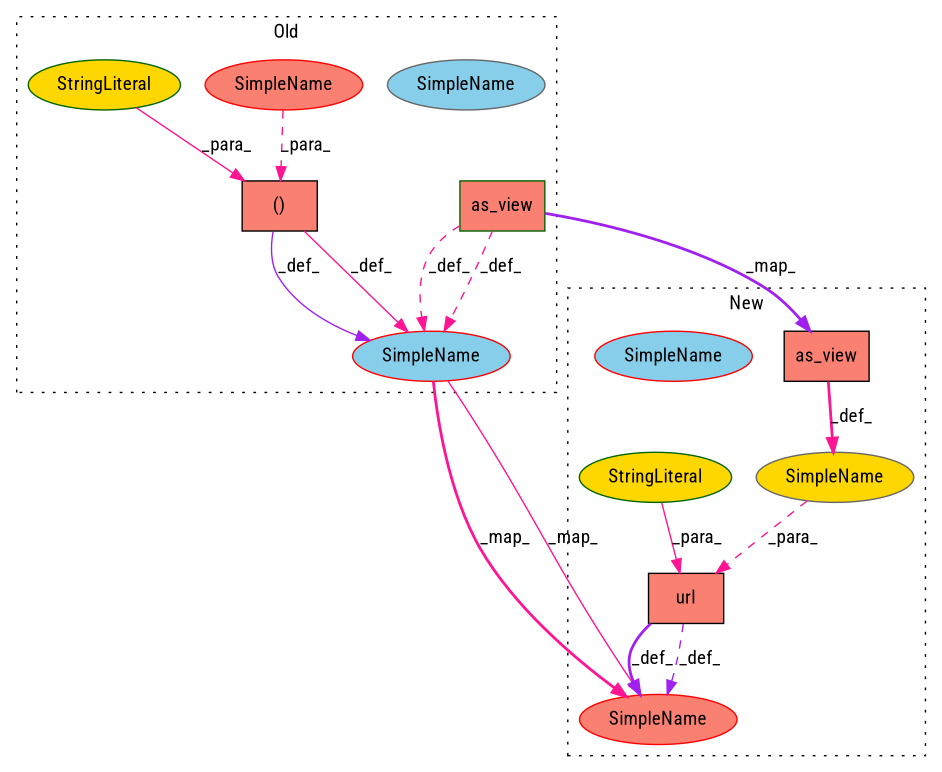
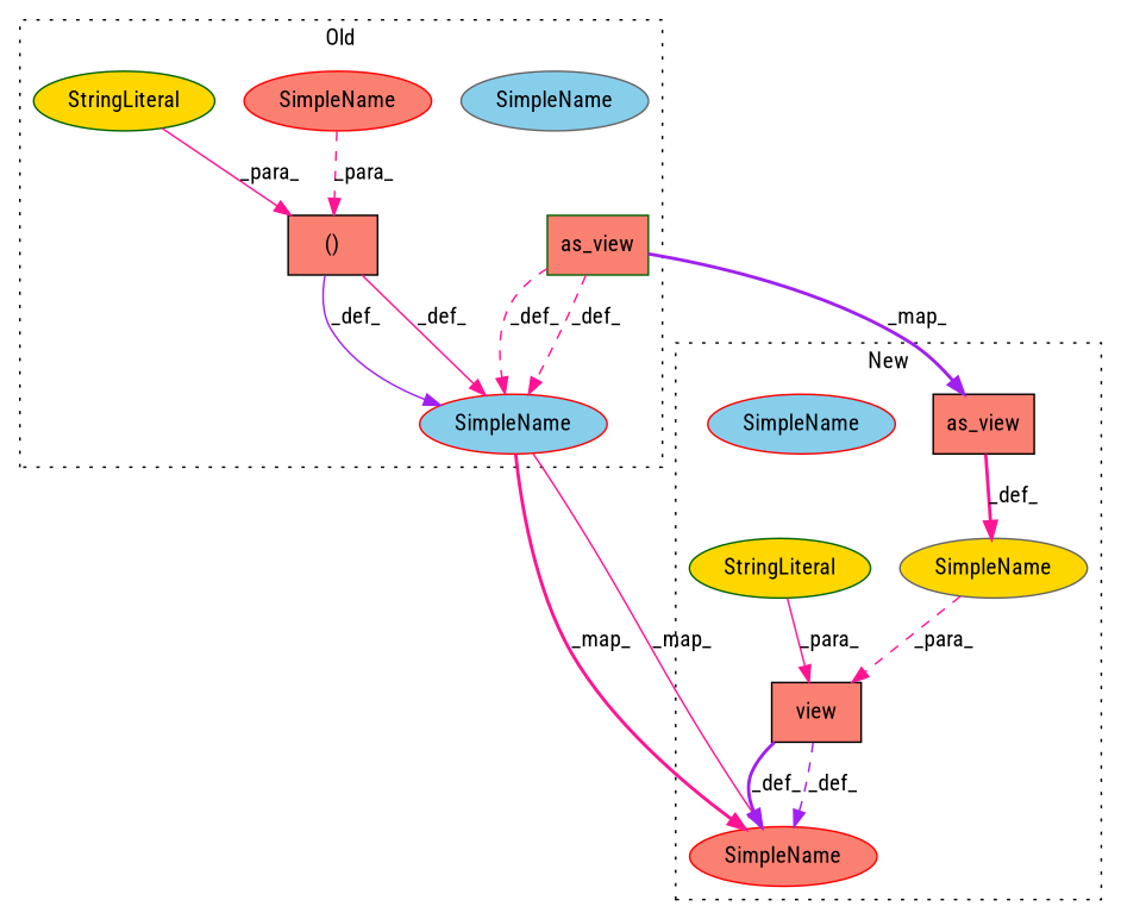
  digraph {
    fontname="Roboto Condensed"
    node [a=42 l=11 shape=ellipse style=filled fillcolor=salmon color=red fontname="Roboto Condensed"]
    edge [color=deeppink style=dashed fontname="Roboto Condensed"]
    n1 [a=32 l="8,1" label=as_view s="412,439" shape=box color=darkgreen]
    n2 [label=SimpleName s=288 fillcolor=skyblue color=gray40]
    n3 [label=SimpleName s=288 fillcolor=skyblue]
    n4 [a=106 l=46 label="()" s=601 shape=box color=black]
    n5 [label=SimpleName l=""]
    n6 [a=45 l=9 label=StringLiteral s=601 fillcolor=gold color=darkgreen]
    n7 [a=32 l="8,1" label=as_view s="361,388" shape=box color=black]
    n8 [label=SimpleName s=257 fillcolor=skyblue]
    n9 [label=SimpleName s=257]
    n10 [label=SimpleName fillcolor=gold color=gray40 l=""]
-   n11 [a=32 l="4,1" label=url s="332,389" shape=box color=black]
+   n11 [a=32 l="4,1" label=view s="332,389" shape=box color=black]
    n12 [a=45 label=StringLiteral s=336 fillcolor=gold color=darkgreen]
    subgraph cluster_1 {
      label=Old
      style=dotted
      n1
      n2
      n3
      n4
      n5
      n6
    }
    subgraph cluster_2 {
      label=New
      style=dotted
      n7
      n8
      n9
      n10
      n11
      n12
    }
    n1 -> n3 [label=_def_]
    n1 -> n3 [label=_def_]
    n1 -> n7 [label=_map_ color=purple style=bold]
    n3 -> n9 [label=_map_ style=solid]
    n3 -> n9 [label=_map_ style=bold]
    n4 -> n3 [label=_def_ color=purple style=solid]
    n4 -> n3 [label=_def_ style=solid]
    n5 -> n4 [label=_para_]
    n6 -> n4 [label=_para_ style=solid]
    n7 -> n10 [label=_def_ style=bold]
    n10 -> n11 [label=_para_]
    n11 -> n9 [label=_def_ color=purple style=bold]
    n11 -> n9 [label=_def_ color=purple]
    n12 -> n11 [label=_para_ style=solid]
  }
